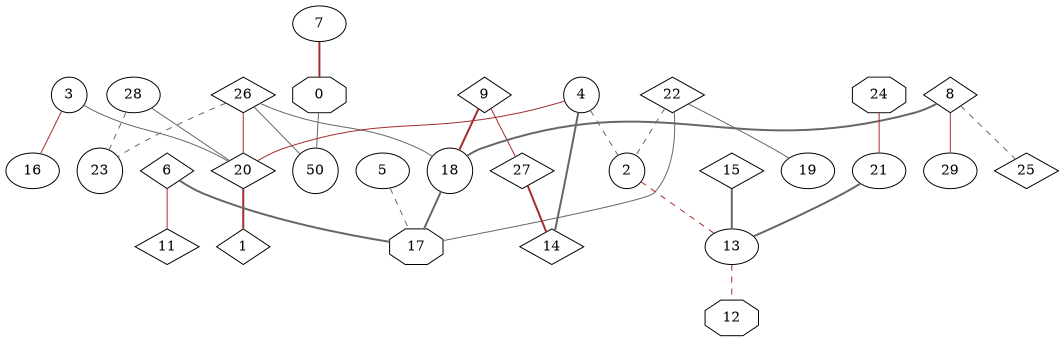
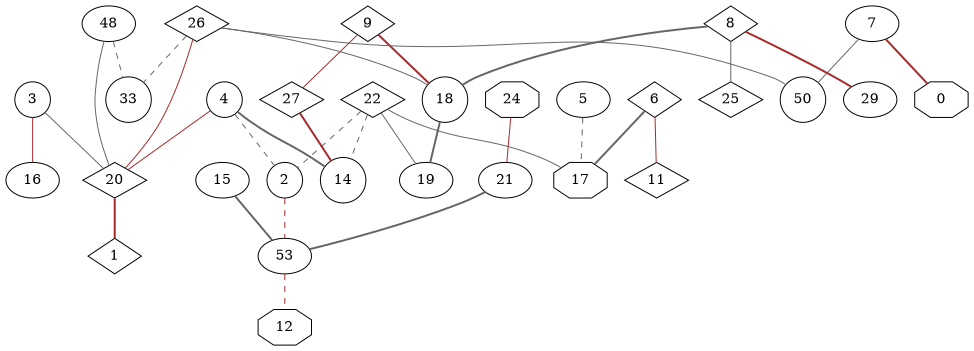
  digraph {
    node [shape=diamond]
    edge [color=gray40 dir=none style=solid]
    20
    1
-   13 [shape=ellipse]
+   13 [shape=ellipse label=53]
    12 [shape=octagon]
-   15
+   15 [shape=ellipse]
    22
    19 [shape=ellipse]
    2 [shape=circle]
    17 [shape=octagon]
-   14
+   14 [shape=circle]
    9
    27
    18 [shape=circle]
    21 [shape=ellipse]
-   28 [shape=ellipse]
-   23 [shape=circle]
+   28 [shape=ellipse label=48]
+   23 [shape=circle label=33]
    7 [shape=ellipse]
    0 [shape=octagon]
    n19 [label=50 shape=circle]
    26
    5 [shape=ellipse]
    4 [shape=circle]
    8
    29 [shape=ellipse]
    25
    6
    11
    3 [shape=circle]
    16 [shape=ellipse]
    24 [shape=octagon]
    subgraph sub_1 {
      20
      1
      13
      12
      15
      22
      19
      2
      17
      14
      9
      27
      18
      21
      28
      23
      7
      0
      n19
      26
      5
      4
      8
      29
      25
      6
      11
      3
      16
      24
    }
    20 -> 1 [color=brown style=bold]
    13 -> 12 [color=brown style=dashed]
    15 -> 13 [style=bold]
    22 -> 19
    22 -> 2 [style=dashed]
    22 -> 17
+   22 -> 14 [style=dashed]
    2 -> 13 [color=brown style=dashed]
    9 -> 27 [color=brown]
    9 -> 18 [color=brown style=bold]
    27 -> 14 [color=brown style=bold]
-   18 -> 17 [style=bold]
+   18 -> 19 [style=bold]
    21 -> 13 [style=bold]
    28 -> 20
    28 -> 23 [style=dashed]
    7 -> 0 [color=brown style=bold]
-   0 -> n19
+   7 -> n19
    26 -> 20 [color=brown]
    26 -> 18
    26 -> 23 [style=dashed]
    26 -> n19
    5 -> 17 [style=dashed]
    4 -> 20 [color=brown]
    4 -> 2 [style=dashed]
    4 -> 14 [style=bold]
    8 -> 18 [style=bold]
-   8 -> 29 [color=brown]
-   8 -> 25 [style=dashed]
+   8 -> 29 [color=brown style=bold]
+   8 -> 25
    6 -> 17 [style=bold]
    6 -> 11 [color=brown]
    3 -> 20
    3 -> 16 [color=brown]
    24 -> 21 [color=brown]
  }
